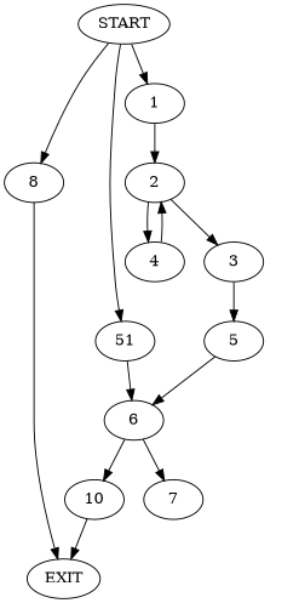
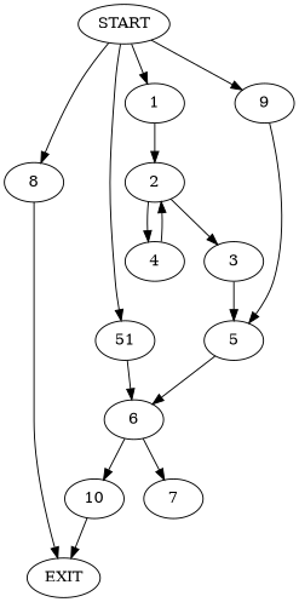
  digraph {
    n1 [label=START]
    1
    8
+   9
    n5 [label=51]
    2
    n7 [label=EXIT]
    5
    6
    3
    4
    7
    10
    n1 -> 1
    n1 -> 8
+   n1 -> 9
    n1 -> n5
    1 -> 2
    8 -> n7
+   9 -> 5
    n5 -> 6
    2 -> 3
    2 -> 4
    5 -> 6
    6 -> 7
    6 -> 10
    3 -> 5
    4 -> 2
    10 -> n7
  }
